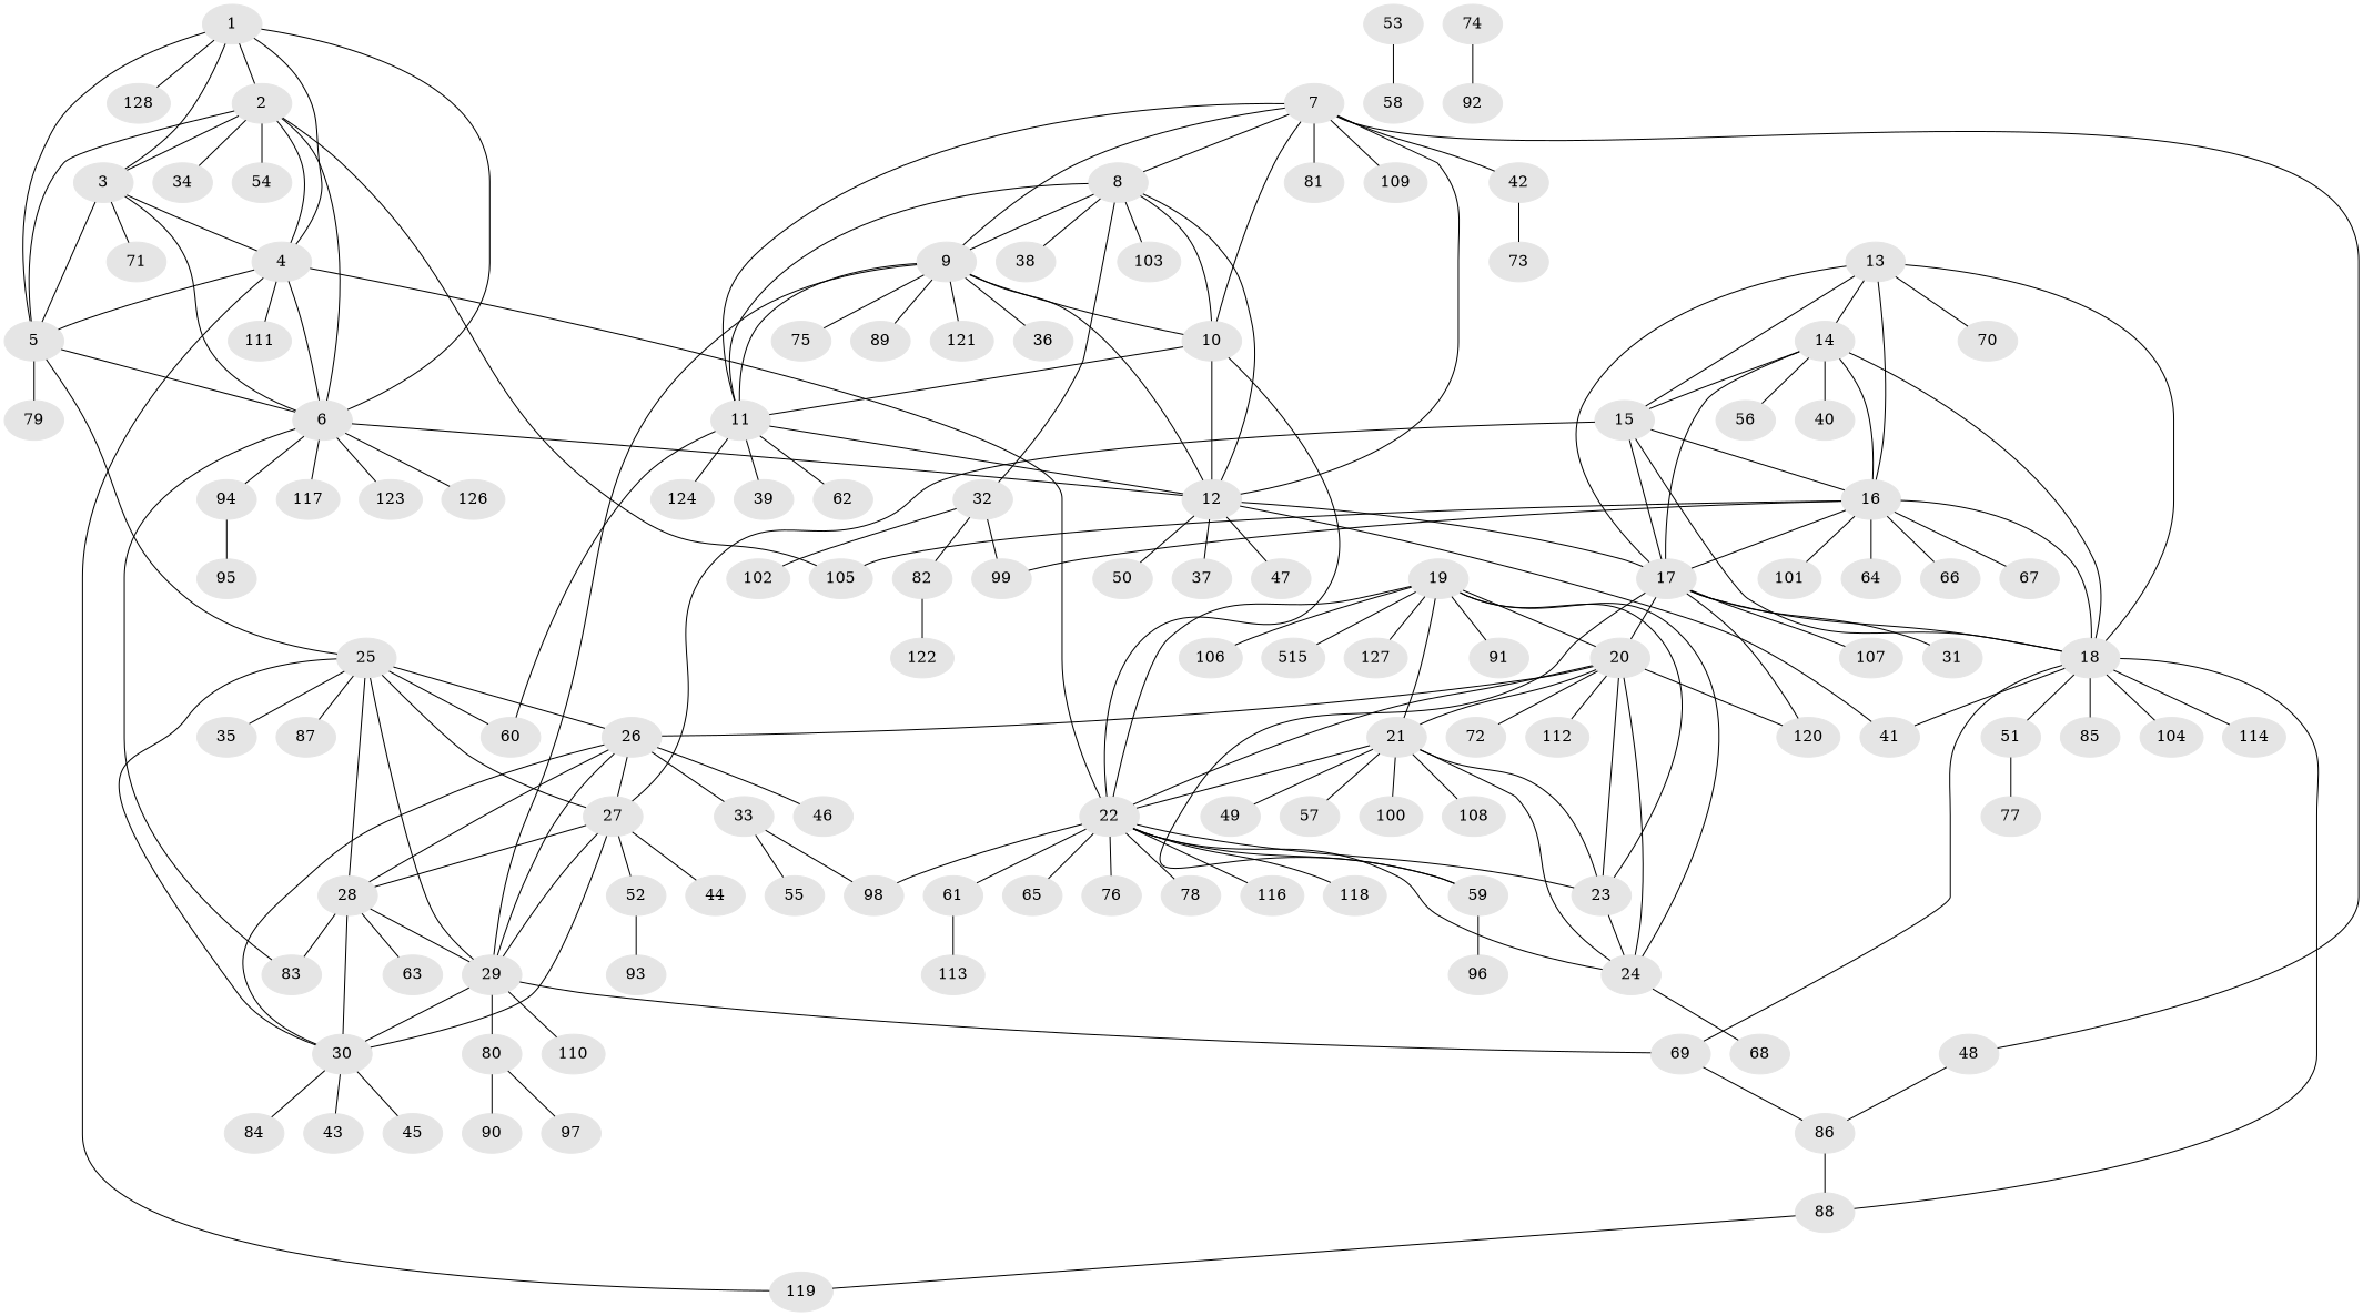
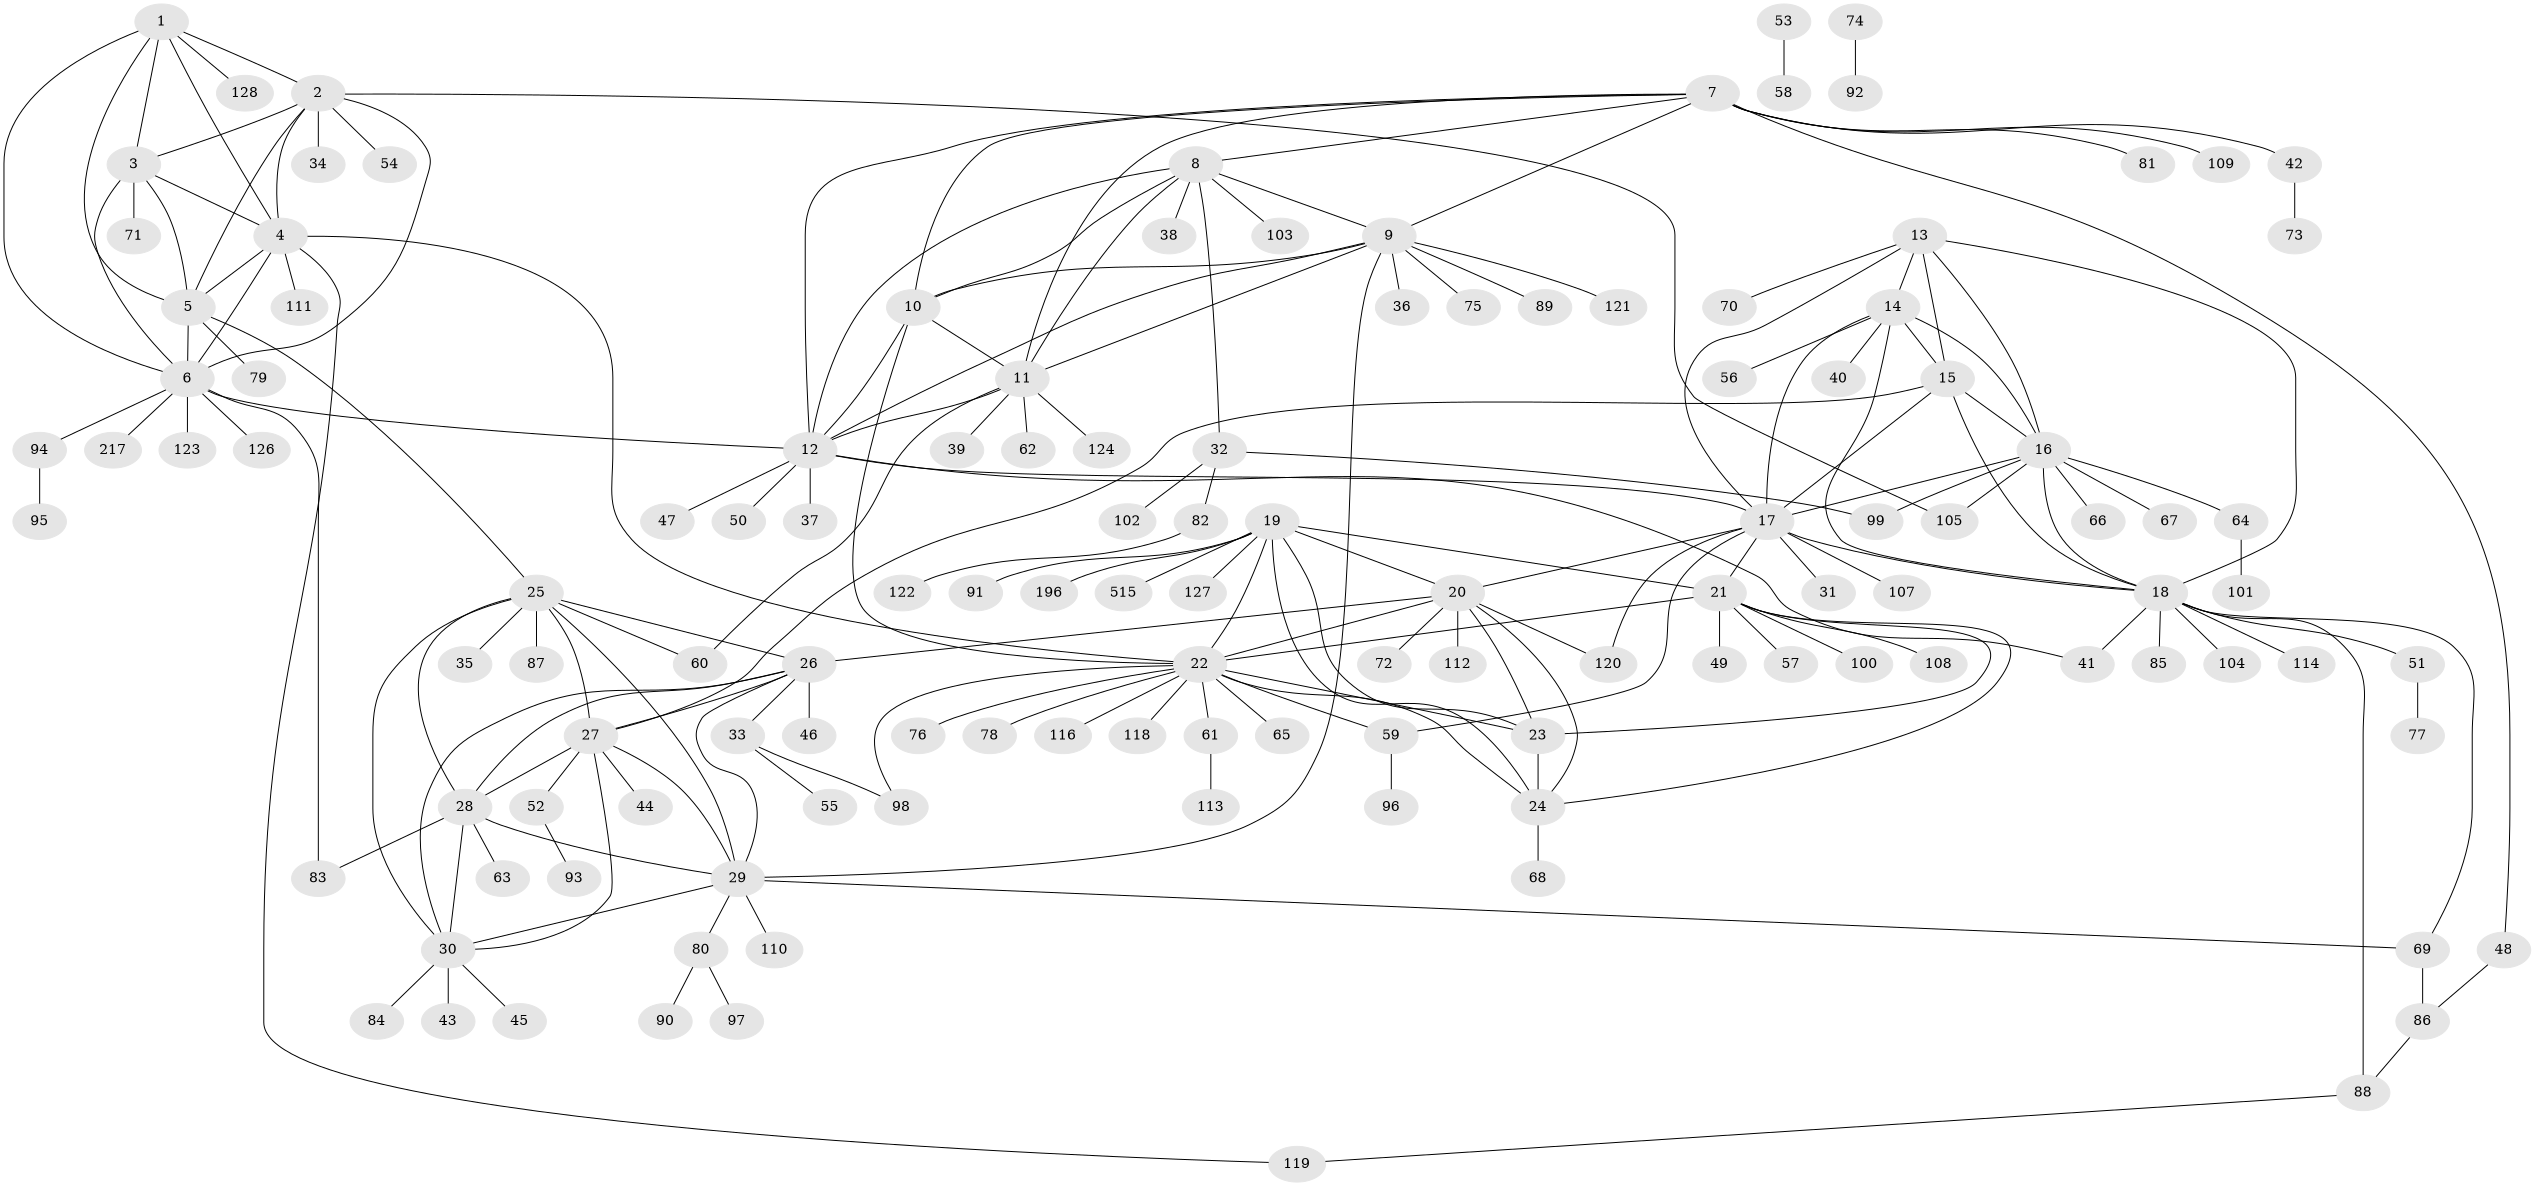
  graph {
    node [color=gray90 style=filled]
    1
    2
    3
    4
    5
    6
    128
    34
    54
    105
    71
    22
    111
    119
    25
    79
    12
    83
    94
-   117
+   117 [label=217]
    123
    126
    53
    58
    59
    23
    24
    61
    65
    76
    78
    98
    116
    118
    29
    60
    27
    26
    28
    30
    35
    87
    17
    37
    41
    47
    50
    16
    18
    64
    66
    67
    99
    95
    7
    8
    9
    10
    11
    42
    48
    81
    109
    103
    32
    38
    36
    75
    89
    121
    39
    62
    124
    73
    86
    82
    102
    69
    80
    110
    20
    31
    107
    120
    13
    14
    15
    70
    40
    56
    51
    85
    88
    104
    114
    44
    52
    101
    21
    72
    112
    96
    77
    19
    91
-   106
+   106 [label=196]
    n107 [label=515]
    127
    49
    57
    100
    108
    68
    33
    46
    74
    92
    113
    63
    43
    45
    84
    55
    93
    90
    97
    122
    1 -- 2
    1 -- 3
    1 -- 4
    1 -- 5
    1 -- 6
    1 -- 128
    2 -- 3
    2 -- 4
    2 -- 5
    2 -- 6
    2 -- 34
    2 -- 54
    2 -- 105
    3 -- 4
    3 -- 5
    3 -- 6
    3 -- 71
    4 -- 5
    4 -- 6
    4 -- 22
    4 -- 111
    4 -- 119
    5 -- 6
    5 -- 25
    5 -- 79
    6 -- 12
    6 -- 83
    6 -- 94
    6 -- 117
    6 -- 123
    6 -- 126
    22 -- 59
    22 -- 23
    22 -- 24
    22 -- 61
    22 -- 65
    22 -- 76
    22 -- 78
    22 -- 98
    22 -- 116
    22 -- 118
    25 -- 29
    25 -- 60
    25 -- 27
    25 -- 26
    25 -- 28
    25 -- 30
    25 -- 35
    25 -- 87
    12 -- 17
    12 -- 37
    12 -- 41
    12 -- 47
    12 -- 50
    94 -- 95
    53 -- 58
    59 -- 96
    23 -- 24
    24 -- 68
    61 -- 113
    29 -- 30
    29 -- 69
    29 -- 80
    29 -- 110
    27 -- 29
    27 -- 28
    27 -- 30
    27 -- 44
    27 -- 52
    26 -- 29
    26 -- 27
    26 -- 28
    26 -- 30
    26 -- 33
    26 -- 46
    28 -- 83
    28 -- 29
    28 -- 30
    28 -- 63
    30 -- 43
    30 -- 45
    30 -- 84
    17 -- 59
    17 -- 18
    17 -- 20
    17 -- 31
    17 -- 107
    17 -- 120
    16 -- 105
    16 -- 17
    16 -- 18
    16 -- 64
    16 -- 66
    16 -- 67
    16 -- 99
    18 -- 41
    18 -- 69
    18 -- 51
    18 -- 85
    18 -- 88
    18 -- 104
    18 -- 114
-   16 -- 101
+   64 -- 101
    7 -- 12
    7 -- 8
    7 -- 9
    7 -- 10
    7 -- 11
    7 -- 42
    7 -- 48
    7 -- 81
    7 -- 109
    8 -- 12
    8 -- 9
    8 -- 10
    8 -- 11
    8 -- 103
    8 -- 32
    8 -- 38
    9 -- 12
    9 -- 29
    9 -- 10
    9 -- 11
    9 -- 36
    9 -- 75
    9 -- 89
    9 -- 121
    10 -- 22
    10 -- 12
    10 -- 11
    11 -- 12
    11 -- 60
    11 -- 39
    11 -- 62
    11 -- 124
    42 -- 73
    48 -- 86
    32 -- 99
    32 -- 82
    32 -- 102
    86 -- 88
    82 -- 122
    69 -- 86
    80 -- 90
    80 -- 97
    20 -- 22
    20 -- 23
    20 -- 24
    20 -- 26
    20 -- 120
-   20 -- 21
+   17 -- 21
    20 -- 72
    20 -- 112
    13 -- 17
    13 -- 16
    13 -- 18
    13 -- 14
    13 -- 15
    13 -- 70
    14 -- 17
    14 -- 16
    14 -- 18
    14 -- 15
    14 -- 40
    14 -- 56
    15 -- 27
    15 -- 17
    15 -- 16
    15 -- 18
    51 -- 77
    88 -- 119
    52 -- 93
    21 -- 22
    21 -- 23
    21 -- 24
    21 -- 49
    21 -- 57
    21 -- 100
    21 -- 108
    19 -- 22
    19 -- 23
    19 -- 24
    19 -- 20
    19 -- 21
    19 -- 91
    19 -- 106
    19 -- n107
    19 -- 127
    33 -- 98
    33 -- 55
    74 -- 92
  }
